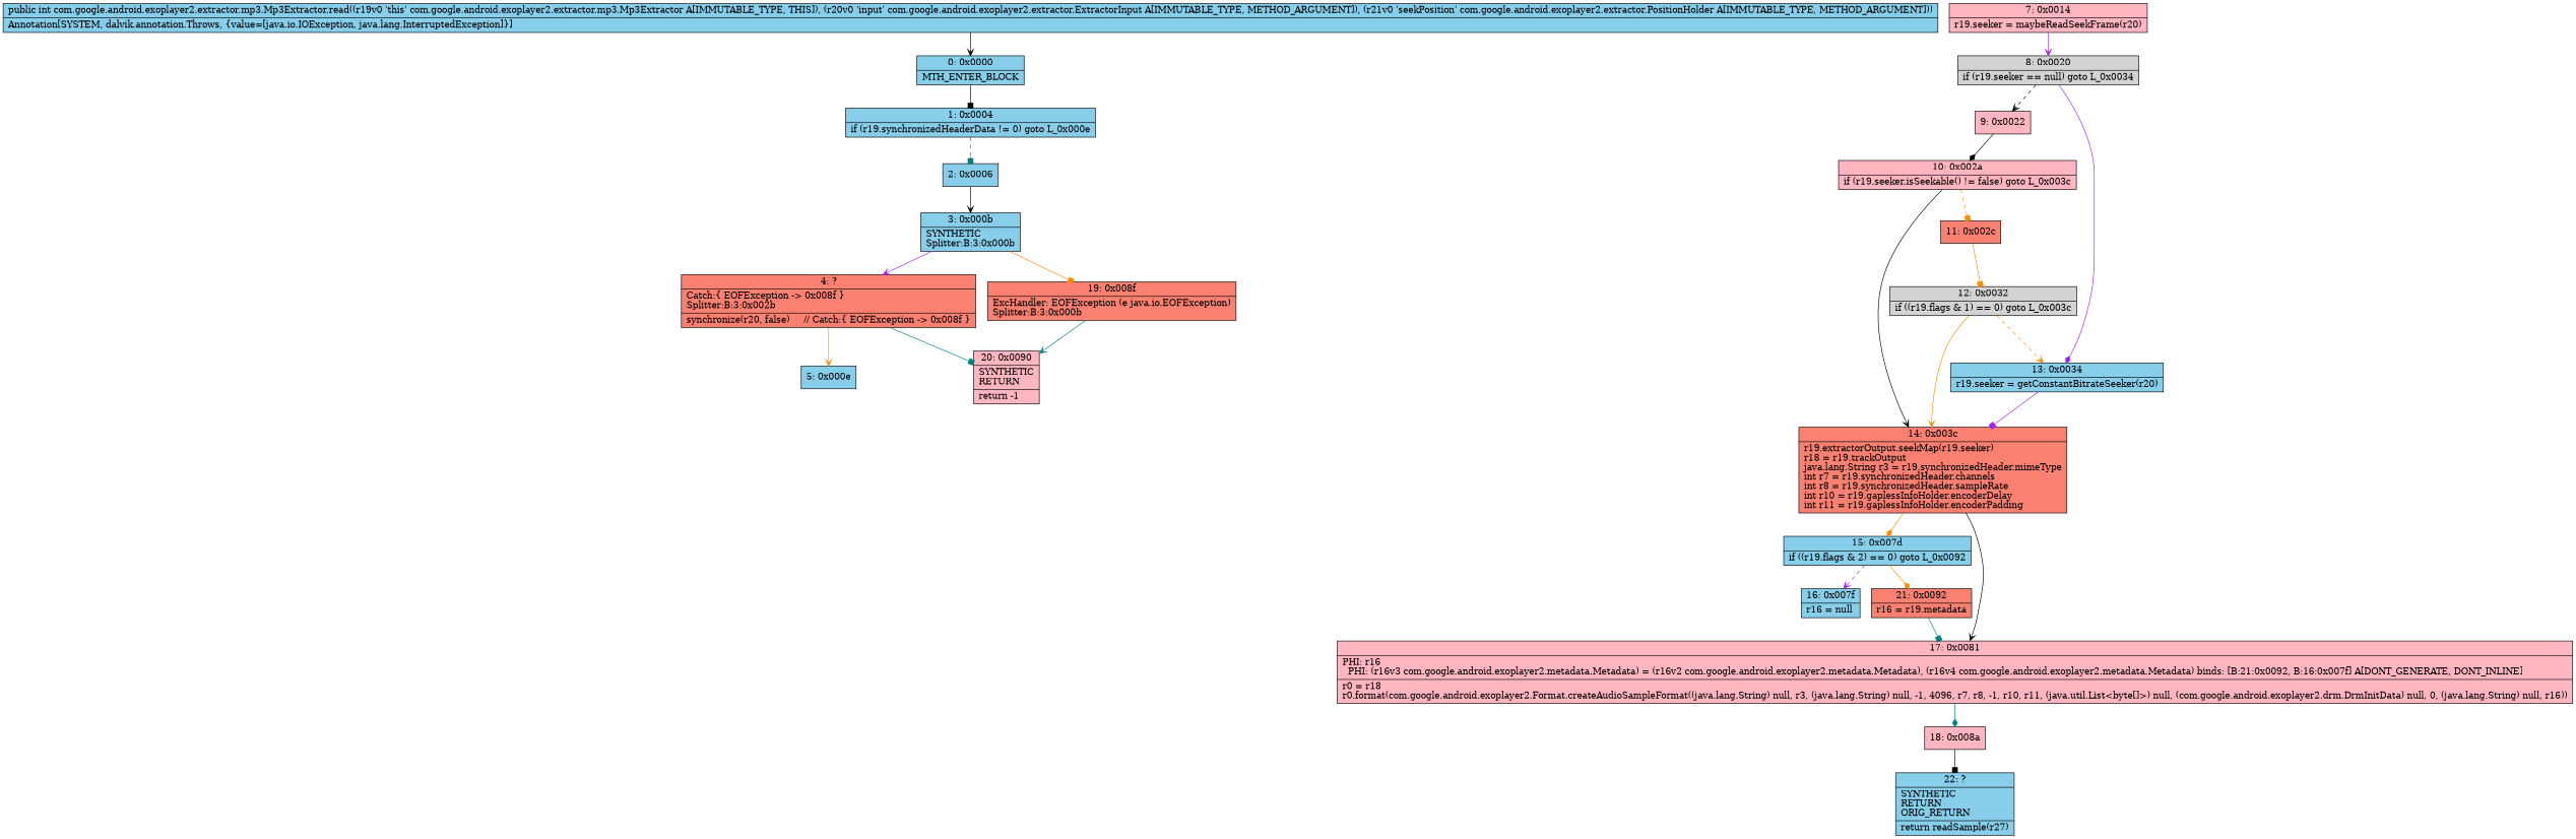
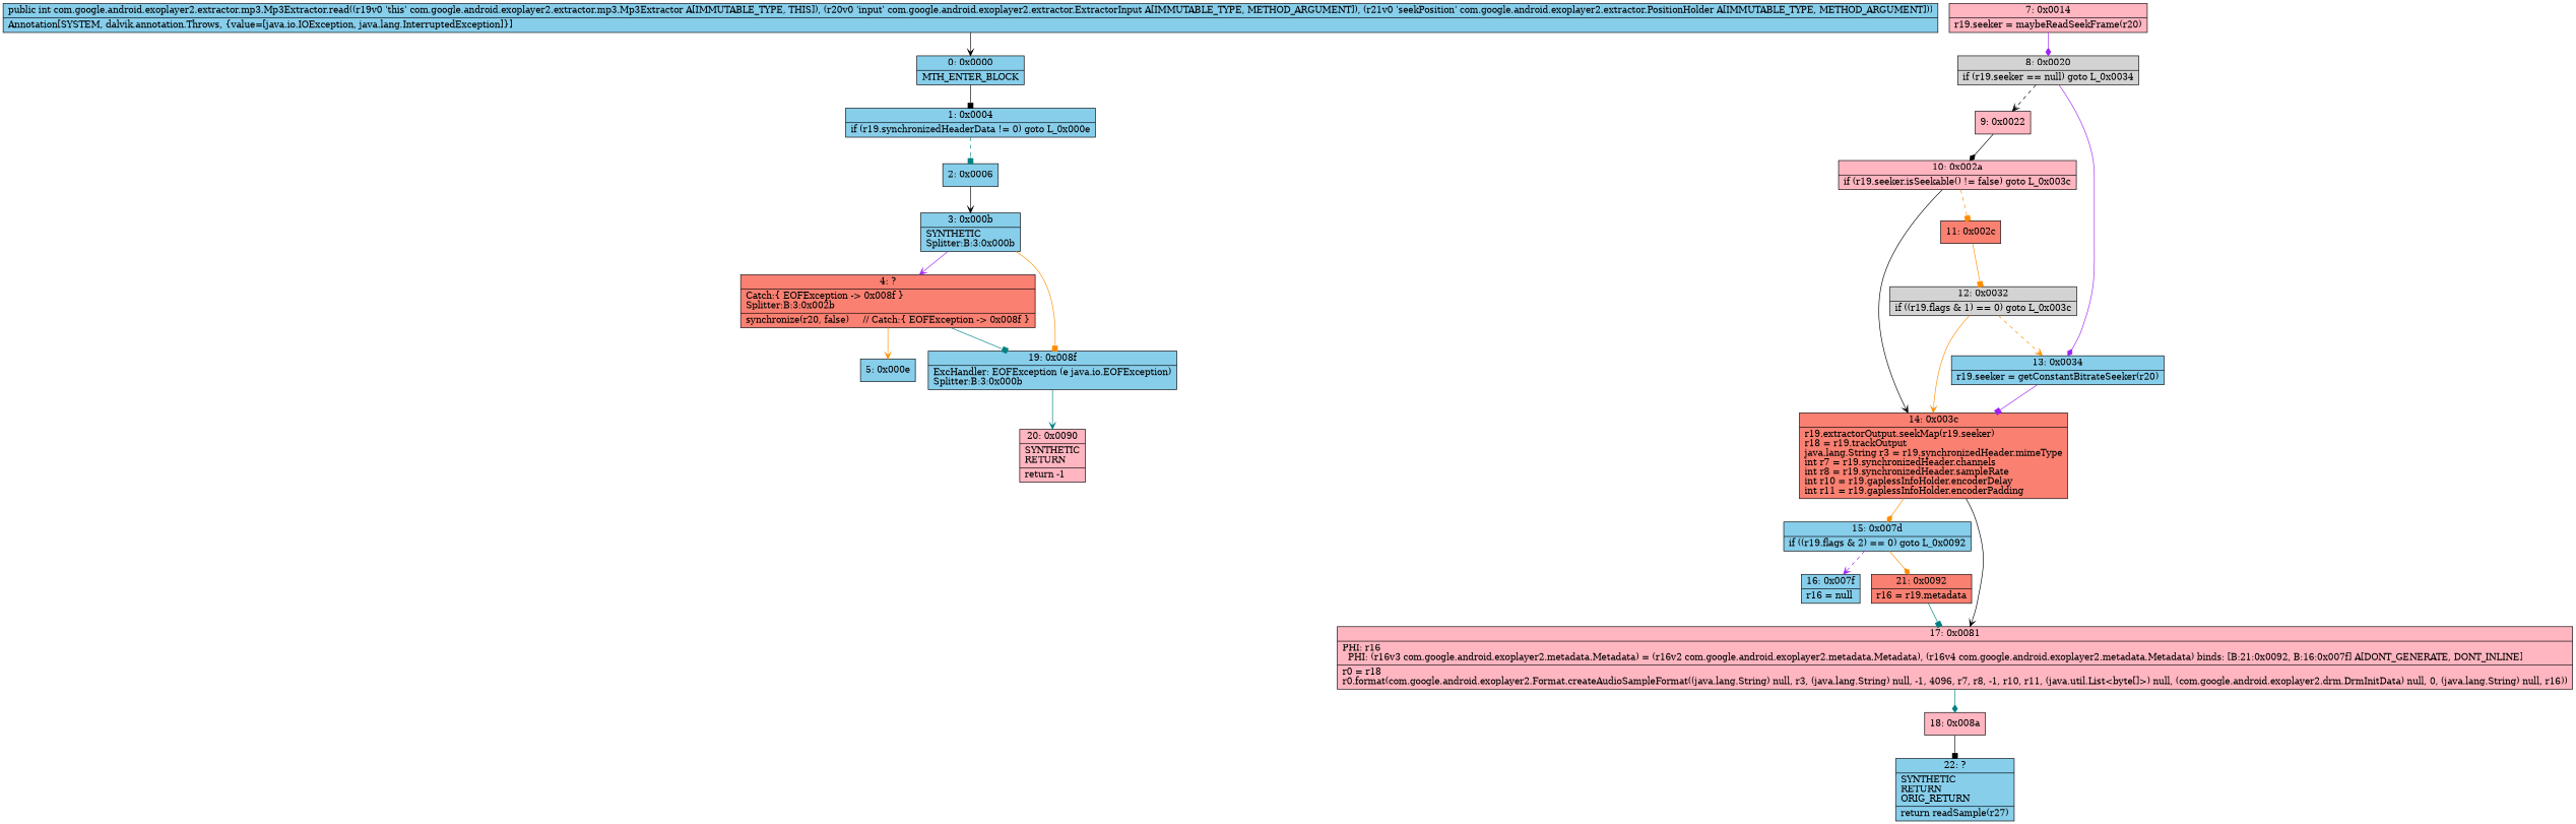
  digraph {
    node [fillcolor=skyblue shape=record style=filled]
    edge [arrowhead=vee color=black]
    n1 [label="{0\:\ 0x0000|MTH_ENTER_BLOCK\l}"]
    n2 [label="{1\:\ 0x0004|if (r19.synchronizedHeaderData != 0) goto L_0x000e\l}"]
    n3 [label="{2\:\ 0x0006}"]
    n4 [label="{3\:\ 0x000b|SYNTHETIC\lSplitter:B:3:0x000b\l}"]
    n5 [label="{5\:\ 0x000e}"]
    n6 [fillcolor=salmon label="{4\:\ ?|Catch:\{ EOFException \-\> 0x008f \}\lSplitter:B:3:0x002b\l|synchronize(r20, false)     \/\/ Catch:\{ EOFException \-\> 0x008f \}\l}"]
-   n7 [fillcolor=salmon label="{19\:\ 0x008f|ExcHandler: EOFException (e java.io.EOFException)\lSplitter:B:3:0x000b\l}"]
+   n7 [label="{19\:\ 0x008f|ExcHandler: EOFException (e java.io.EOFException)\lSplitter:B:3:0x000b\l}"]
    n8 [fillcolor=lightpink label="{20\:\ 0x0090|SYNTHETIC\lRETURN\l|return \-1\l}"]
    n9 [fillcolor=lightpink label="{7\:\ 0x0014|r19.seeker = maybeReadSeekFrame(r20)\l}"]
    n10 [fillcolor=lightgrey label="{8\:\ 0x0020|if (r19.seeker == null) goto L_0x0034\l}"]
    n11 [fillcolor=lightpink label="{18\:\ 0x008a}"]
    n12 [label="{22\:\ ?|SYNTHETIC\lRETURN\lORIG_RETURN\l|return readSample(r27)\l}"]
    n13 [fillcolor=lightpink label="{9\:\ 0x0022}"]
    n14 [label="{13\:\ 0x0034|r19.seeker = getConstantBitrateSeeker(r20)\l}"]
    n15 [fillcolor=lightpink label="{10\:\ 0x002a|if (r19.seeker.isSeekable() != false) goto L_0x003c\l}"]
    n16 [fillcolor=salmon label="{14\:\ 0x003c|r19.extractorOutput.seekMap(r19.seeker)\lr18 = r19.trackOutput\ljava.lang.String r3 = r19.synchronizedHeader.mimeType\lint r7 = r19.synchronizedHeader.channels\lint r8 = r19.synchronizedHeader.sampleRate\lint r10 = r19.gaplessInfoHolder.encoderDelay\lint r11 = r19.gaplessInfoHolder.encoderPadding\l}"]
    n17 [fillcolor=salmon label="{11\:\ 0x002c}"]
    n18 [fillcolor=lightgrey label="{12\:\ 0x0032|if ((r19.flags & 1) == 0) goto L_0x003c\l}"]
    n19 [label="{15\:\ 0x007d|if ((r19.flags & 2) == 0) goto L_0x0092\l}"]
    n20 [fillcolor=lightpink label="{17\:\ 0x0081|PHI: r16 \l  PHI: (r16v3 com.google.android.exoplayer2.metadata.Metadata) = (r16v2 com.google.android.exoplayer2.metadata.Metadata), (r16v4 com.google.android.exoplayer2.metadata.Metadata) binds: [B:21:0x0092, B:16:0x007f] A[DONT_GENERATE, DONT_INLINE]\l|r0 = r18\lr0.format(com.google.android.exoplayer2.Format.createAudioSampleFormat((java.lang.String) null, r3, (java.lang.String) null, \-1, 4096, r7, r8, \-1, r10, r11, (java.util.List\<byte[]\>) null, (com.google.android.exoplayer2.drm.DrmInitData) null, 0, (java.lang.String) null, r16))\l}"]
    n21 [label="{16\:\ 0x007f|r16 = null\l}"]
    n22 [fillcolor=salmon label="{21\:\ 0x0092|r16 = r19.metadata\l}"]
    n23 [label="{public int com.google.android.exoplayer2.extractor.mp3.Mp3Extractor.read((r19v0 'this' com.google.android.exoplayer2.extractor.mp3.Mp3Extractor A[IMMUTABLE_TYPE, THIS]), (r20v0 'input' com.google.android.exoplayer2.extractor.ExtractorInput A[IMMUTABLE_TYPE, METHOD_ARGUMENT]), (r21v0 'seekPosition' com.google.android.exoplayer2.extractor.PositionHolder A[IMMUTABLE_TYPE, METHOD_ARGUMENT]))  | Annotation[SYSTEM, dalvik.annotation.Throws, \{value=[java.io.IOException, java.lang.InterruptedException]\}]\l}"]
    n1 -> n2 [arrowhead=box]
    n2 -> n3 [arrowhead=box color=teal style=dashed]
    n3 -> n4
    n4 -> n6 [color=purple]
    n4 -> n7 [arrowhead=box color=darkorange]
    n6 -> n5 [color=darkorange]
-   n6 -> n8 [arrowhead=box color=teal]
+   n6 -> n7 [arrowhead=box color=teal]
    n7 -> n8 [color=teal]
-   n9 -> n10 [color=purple]
+   n9 -> n10 [arrowhead=diamond color=purple]
    n10 -> n13 [style=dashed]
    n10 -> n14 [arrowhead=diamond color=purple]
    n11 -> n12 [arrowhead=box]
    n13 -> n15 [arrowhead=diamond]
    n14 -> n16 [arrowhead=box color=purple]
    n15 -> n16
    n15 -> n17 [arrowhead=box color=darkorange style=dashed]
    n16 -> n19 [arrowhead=diamond color=darkorange]
    n16 -> n20
    n17 -> n18 [arrowhead=box color=darkorange]
    n18 -> n14 [color=darkorange style=dashed]
    n18 -> n16 [color=darkorange]
    n19 -> n21 [color=purple style=dashed]
    n19 -> n22 [arrowhead=diamond color=darkorange]
    n20 -> n11 [arrowhead=diamond color=teal]
    n22 -> n20 [arrowhead=box color=teal]
    n23 -> n1
  }
